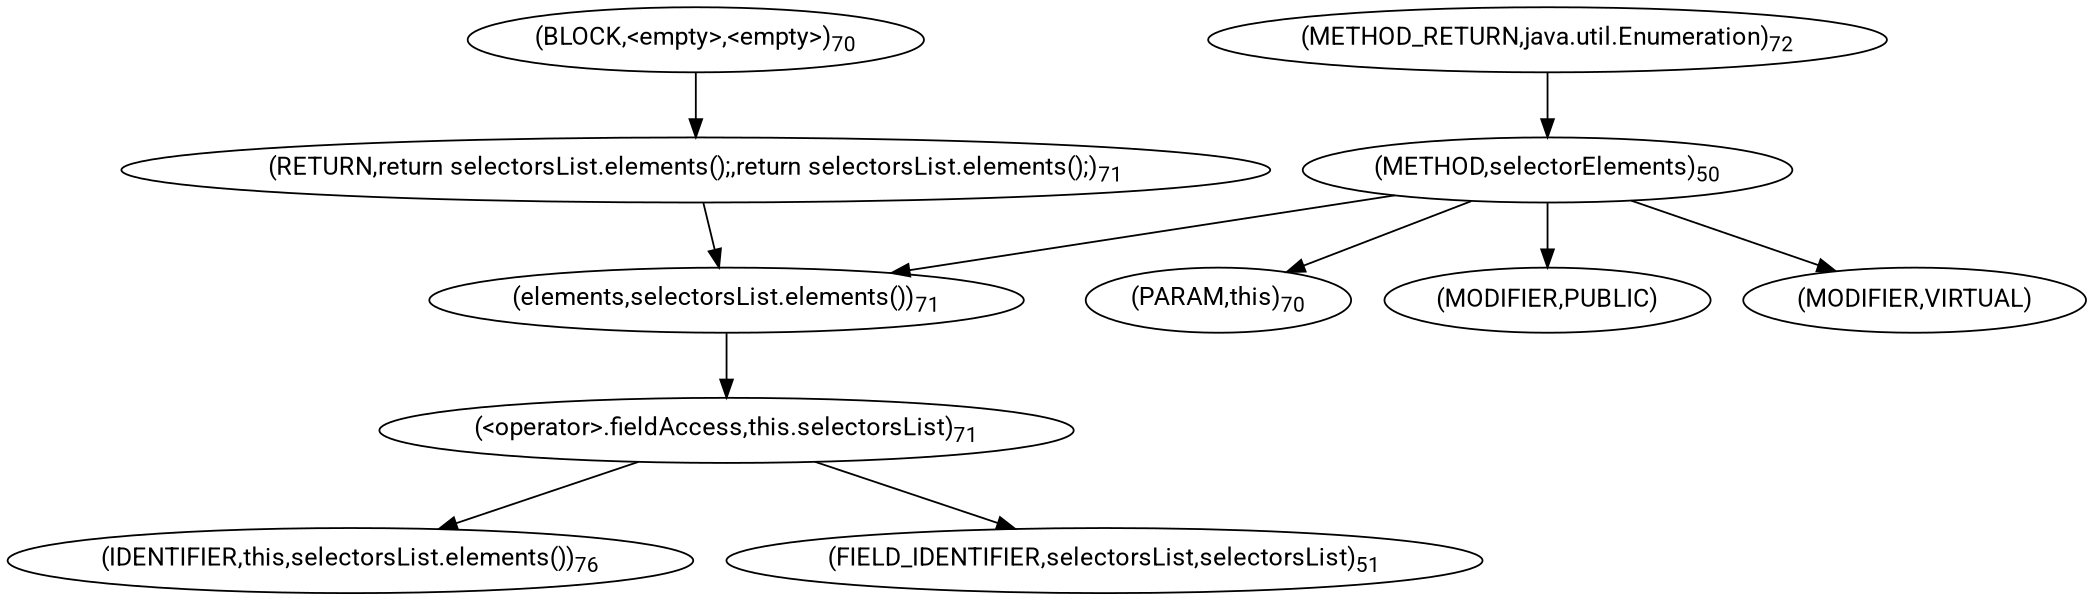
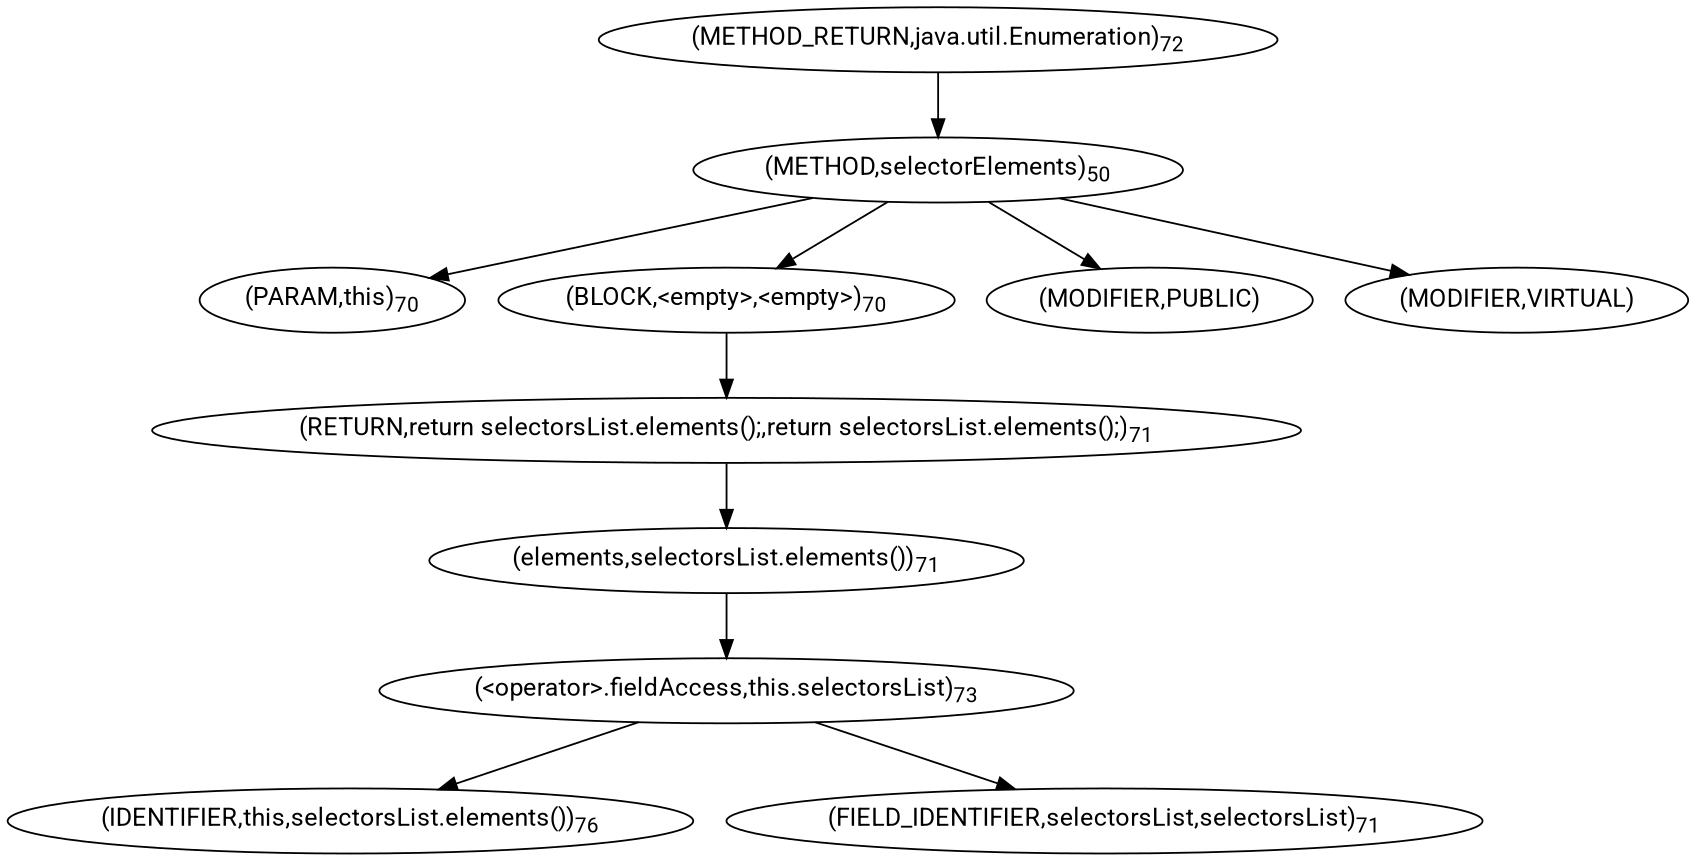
  digraph {
    fontname=Roboto
    node [fontname=Roboto]
    edge [fontname=Roboto]
    n1 [label=<(METHOD,selectorElements)<SUB>50</SUB>>]
    n2 [label=<(PARAM,this)<SUB>70</SUB>>]
    n3 [label=<(BLOCK,&lt;empty&gt;,&lt;empty&gt;)<SUB>70</SUB>>]
    n4 [label=<(MODIFIER,PUBLIC)>]
    n5 [label=<(MODIFIER,VIRTUAL)>]
    n6 [label=<(RETURN,return selectorsList.elements();,return selectorsList.elements();)<SUB>71</SUB>>]
    n7 [label=<(METHOD_RETURN,java.util.Enumeration)<SUB>72</SUB>>]
    n8 [label=<(elements,selectorsList.elements())<SUB>71</SUB>>]
-   n9 [label=<(&lt;operator&gt;.fieldAccess,this.selectorsList)<SUB>71</SUB>>]
+   n9 [label=<(&lt;operator&gt;.fieldAccess,this.selectorsList)<SUB>73</SUB>>]
    n10 [label=<(IDENTIFIER,this,selectorsList.elements())<SUB>76</SUB>>]
-   n11 [label=<(FIELD_IDENTIFIER,selectorsList,selectorsList)<SUB>51</SUB>>]
+   n11 [label=<(FIELD_IDENTIFIER,selectorsList,selectorsList)<SUB>71</SUB>>]
    n1 -> n2
-   n1 -> n8
+   n1 -> n3
    n1 -> n4
    n1 -> n5
    n3 -> n6
    n6 -> n8
    n7 -> n1
    n8 -> n9
    n9 -> n10
    n9 -> n11
  }
